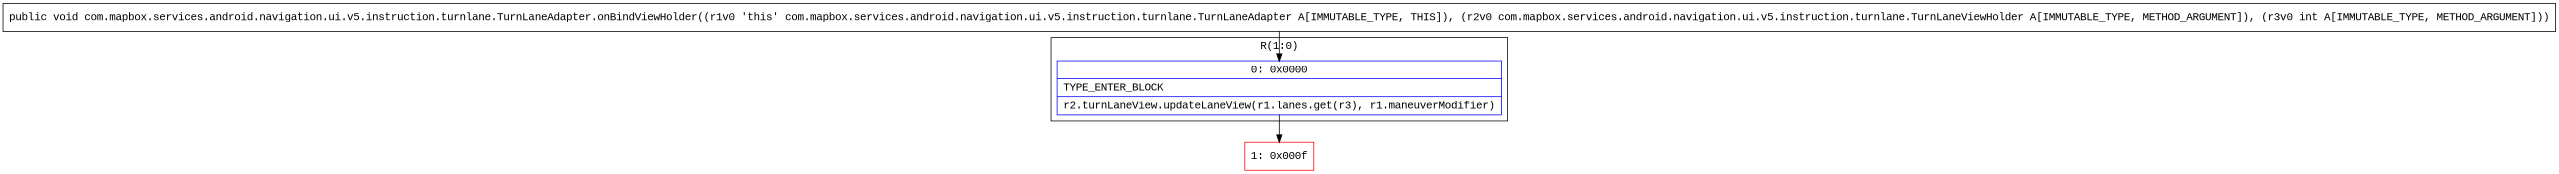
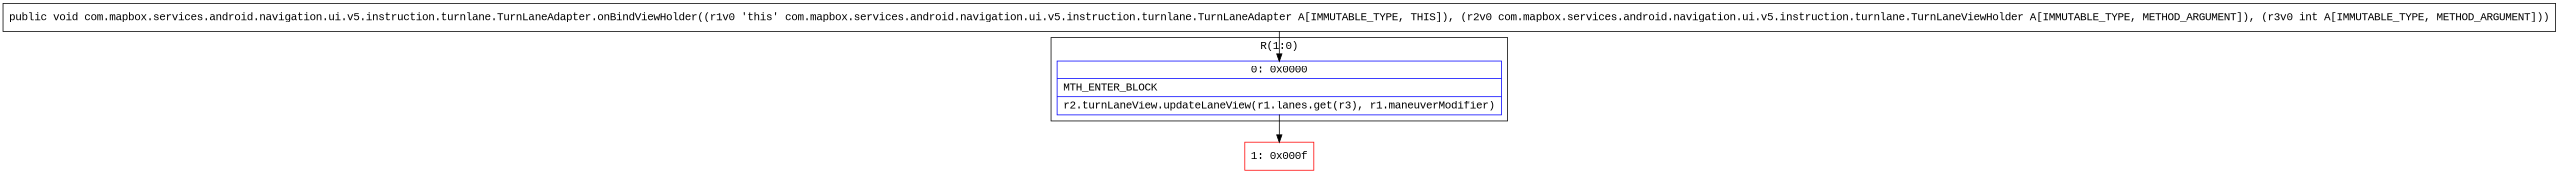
  digraph {
    fontname="Liberation Mono"
    node [shape=record fontname="Liberation Mono"]
    edge [fontname="Liberation Mono"]
-   n1 [color=blue label="{0\:\ 0x0000|TYPE_ENTER_BLOCK\l|r2.turnLaneView.updateLaneView(r1.lanes.get(r3), r1.maneuverModifier)\l}"]
+   n1 [color=blue label="{0\:\ 0x0000|MTH_ENTER_BLOCK\l|r2.turnLaneView.updateLaneView(r1.lanes.get(r3), r1.maneuverModifier)\l}"]
    n2 [color=red label="{1\:\ 0x000f}"]
    n3 [label="{public void com.mapbox.services.android.navigation.ui.v5.instruction.turnlane.TurnLaneAdapter.onBindViewHolder((r1v0 'this' com.mapbox.services.android.navigation.ui.v5.instruction.turnlane.TurnLaneAdapter A[IMMUTABLE_TYPE, THIS]), (r2v0 com.mapbox.services.android.navigation.ui.v5.instruction.turnlane.TurnLaneViewHolder A[IMMUTABLE_TYPE, METHOD_ARGUMENT]), (r3v0 int A[IMMUTABLE_TYPE, METHOD_ARGUMENT])) }"]
    subgraph cluster_1 {
      label="R(1:0)"
      n1
    }
    n1 -> n2
    n3 -> n1
  }
